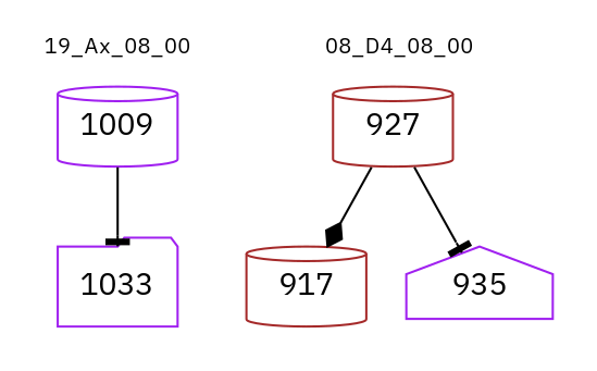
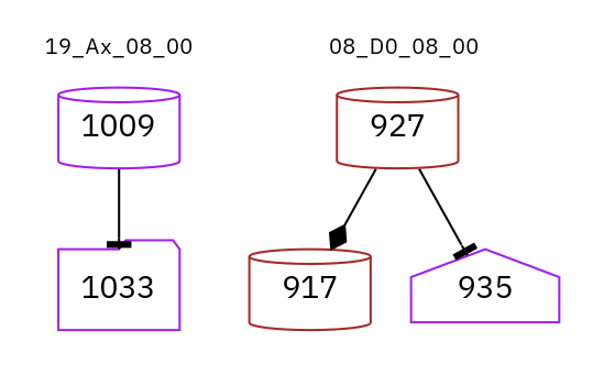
  digraph {
    fontname="IBM Plex Sans"
    node [color=purple fontname="IBM Plex Sans" shape=cylinder]
    edge [arrowhead=tee color=black fontname="IBM Plex Sans"]
    n1 [label=1009]
    n2 [label=1033 shape=folder]
    n3 [color=brown label=927]
    n4 [color=brown label=917]
    n5 [label=935 shape=house]
    subgraph cluster_1 {
      color=white
      fontsize=10
      label="19_Ax_08_00"
      n1
      n2
    }
    subgraph cluster_2 {
      color=white
      fontsize=10
-     label="08_D4_08_00"
+     label="08_D0_08_00"
      n3
      n4
      n5
    }
    n1 -> n2
    n3 -> n4 [arrowhead=diamond]
    n3 -> n5
  }
